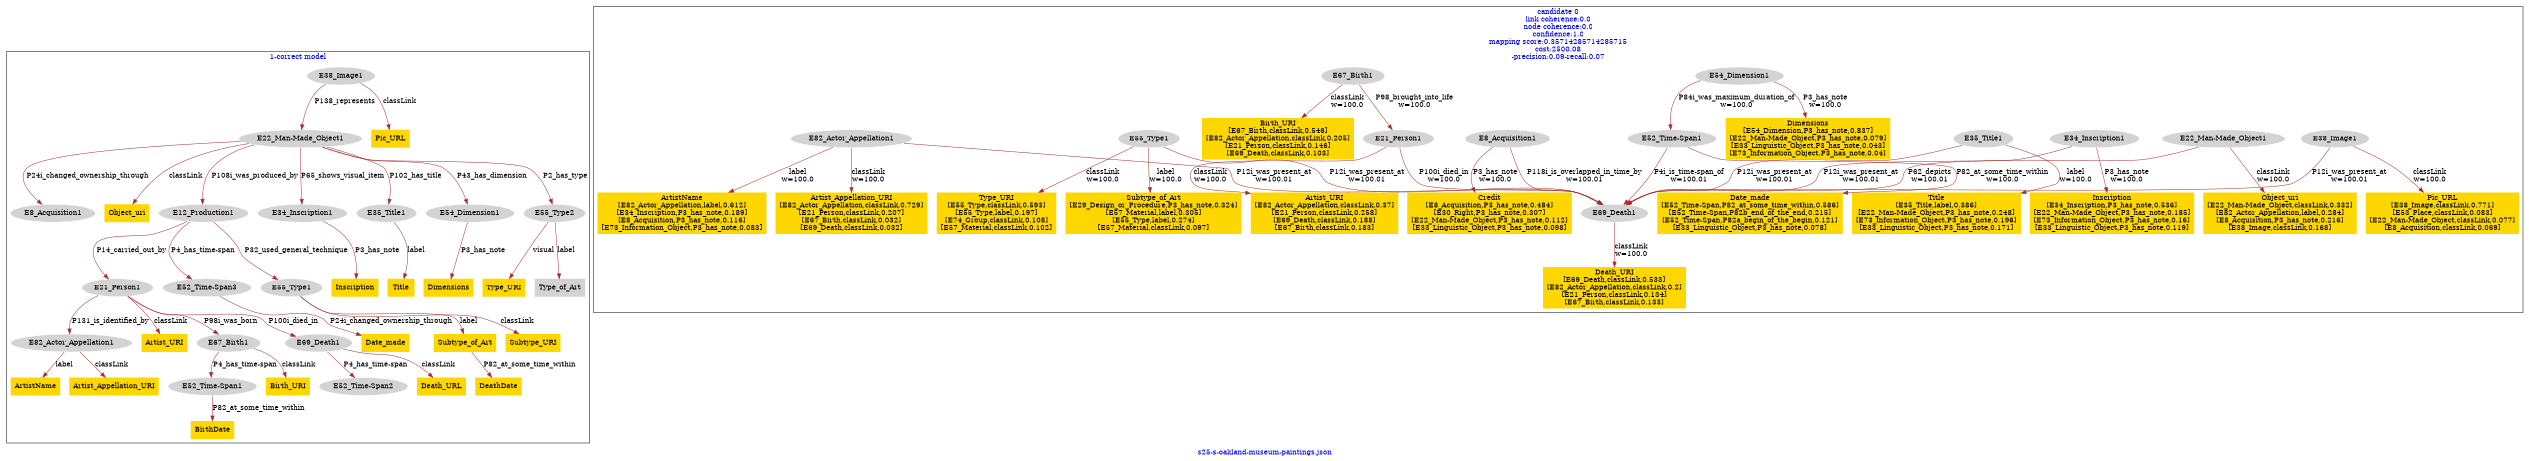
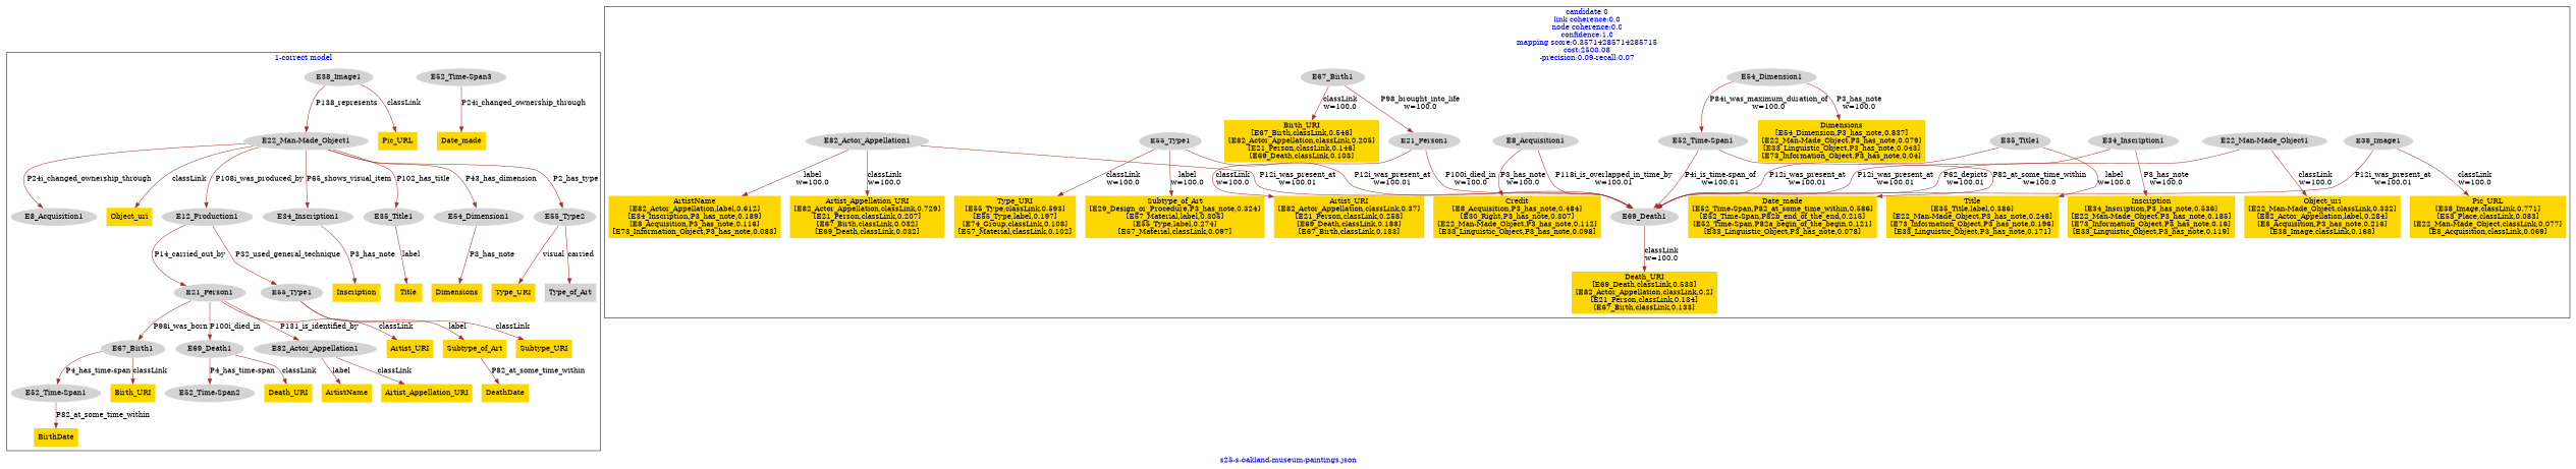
  digraph {
    fontcolor=blue
    label="s25-s-oakland-museum-paintings.json"
    remincross=true
    node [fillcolor=gold style=filled shape=plaintext]
    edge [color=brown fontcolor=black]
    n1 [color=white fillcolor=lightgray label=E12_Production1 shape=""]
    n2 [color=white fillcolor=lightgray label=E21_Person1 shape=""]
    n3 [color=white fillcolor=lightgray label="E52_Time-Span3" shape=""]
    n4 [color=white fillcolor=lightgray label=E55_Type1 shape=""]
    n5 [color=white fillcolor=lightgray label=E67_Birth1 shape=""]
    n6 [color=white fillcolor=lightgray label=E69_Death1 shape=""]
    n7 [color=white fillcolor=lightgray label=E82_Actor_Appellation1 shape=""]
    n8 [color=white fillcolor=lightgray label="E22_Man-Made_Object1" shape=""]
    n9 [color=white fillcolor=lightgray label=E34_Inscription1 shape=""]
    n10 [color=white fillcolor=lightgray label=E35_Title1 shape=""]
    n11 [color=white fillcolor=lightgray label=E54_Dimension1 shape=""]
    n12 [color=white fillcolor=lightgray label=E55_Type2 shape=""]
    n13 [color=white fillcolor=lightgray label=E8_Acquisition1 shape=""]
    n14 [color=white fillcolor=lightgray label=E38_Image1 shape=""]
    n15 [color=white fillcolor=lightgray label="E52_Time-Span1" shape=""]
    n16 [color=white fillcolor=lightgray label="E52_Time-Span2" shape=""]
    n17 [label=Dimensions]
    n18 [label=ArtistName]
    n19 [label=Pic_URL]
    n20 [label=Type_URI]
    n21 [label=Object_uri]
    n22 [label=Birth_URI]
    n23 [label=Inscription]
    n24 [label=Subtype_of_Art]
    n25 [label=Title]
    n26 [label=Artist_URI]
    n27 [label=Date_made]
    n28 [label=Subtype_URI]
    n29 [label=DeathDate]
    n30 [fillcolor=lightgray label=Type_of_Art]
    n31 [label=Artist_Appellation_URI]
-   n32 [label=Death_URL]
+   n32 [label=Death_URI]
    n33 [label=BirthDate]
    n34 [color=white fillcolor=lightgray label=E21_Person1 shape=""]
    n35 [label="Artist_URI\n[E82_Actor_Appellation,classLink,0.37]\n[E21_Person,classLink,0.258]\n[E69_Death,classLink,0.188]\n[E67_Birth,classLink,0.183]"]
    n36 [color=white fillcolor=lightgray label="E22_Man-Made_Object1" shape=""]
    n37 [label="Object_uri\n[E22_Man-Made_Object,classLink,0.332]\n[E82_Actor_Appellation,label,0.284]\n[E8_Acquisition,P3_has_note,0.216]\n[E38_Image,classLink,0.168]"]
    n38 [color=white fillcolor=lightgray label=E34_Inscription1 shape=""]
    n39 [label="Inscription\n[E34_Inscription,P3_has_note,0.536]\n[E22_Man-Made_Object,P3_has_note,0.185]\n[E73_Information_Object,P3_has_note,0.16]\n[E33_Linguistic_Object,P3_has_note,0.119]"]
    n40 [color=white fillcolor=lightgray label=E35_Title1 shape=""]
    n41 [label="Title\n[E35_Title,label,0.386]\n[E22_Man-Made_Object,P3_has_note,0.248]\n[E73_Information_Object,P3_has_note,0.196]\n[E33_Linguistic_Object,P3_has_note,0.171]"]
    n42 [color=white fillcolor=lightgray label=E38_Image1 shape=""]
    n43 [label="Pic_URL\n[E38_Image,classLink,0.771]\n[E53_Place,classLink,0.083]\n[E22_Man-Made_Object,classLink,0.077]\n[E8_Acquisition,classLink,0.069]"]
    n44 [color=white fillcolor=lightgray label="E52_Time-Span1" shape=""]
    n45 [label="Date_made\n[E52_Time-Span,P82_at_some_time_within,0.586]\n[E52_Time-Span,P82b_end_of_the_end,0.215]\n[E52_Time-Span,P82a_begin_of_the_begin,0.121]\n[E33_Linguistic_Object,P3_has_note,0.078]"]
    n46 [color=white fillcolor=lightgray label=E54_Dimension1 shape=""]
    n47 [label="Dimensions\n[E54_Dimension,P3_has_note,0.837]\n[E22_Man-Made_Object,P3_has_note,0.079]\n[E33_Linguistic_Object,P3_has_note,0.043]\n[E73_Information_Object,P3_has_note,0.04]"]
    n48 [color=white fillcolor=lightgray label=E55_Type1 shape=""]
    n49 [label="Type_URI\n[E55_Type,classLink,0.593]\n[E55_Type,label,0.197]\n[E74_Group,classLink,0.108]\n[E57_Material,classLink,0.102]"]
    n50 [label="Subtype_of_Art\n[E29_Design_or_Procedure,P3_has_note,0.324]\n[E57_Material,label,0.305]\n[E55_Type,label,0.274]\n[E57_Material,classLink,0.097]"]
    n51 [color=white fillcolor=lightgray label=E67_Birth1 shape=""]
    n52 [label="Birth_URI\n[E67_Birth,classLink,0.546]\n[E82_Actor_Appellation,classLink,0.205]\n[E21_Person,classLink,0.146]\n[E69_Death,classLink,0.103]"]
    n53 [color=white fillcolor=lightgray label=E69_Death1 shape=""]
    n54 [label="Death_URI\n[E69_Death,classLink,0.533]\n[E82_Actor_Appellation,classLink,0.2]\n[E21_Person,classLink,0.134]\n[E67_Birth,classLink,0.133]"]
    n55 [color=white fillcolor=lightgray label=E82_Actor_Appellation1 shape=""]
    n56 [label="Artist_Appellation_URI\n[E82_Actor_Appellation,classLink,0.729]\n[E21_Person,classLink,0.207]\n[E67_Birth,classLink,0.032]\n[E69_Death,classLink,0.032]"]
    n57 [label="ArtistName\n[E82_Actor_Appellation,label,0.612]\n[E34_Inscription,P3_has_note,0.189]\n[E8_Acquisition,P3_has_note,0.116]\n[E73_Information_Object,P3_has_note,0.083]"]
    n58 [color=white fillcolor=lightgray label=E8_Acquisition1 shape=""]
    n59 [label="Credit\n[E8_Acquisition,P3_has_note,0.484]\n[E30_Right,P3_has_note,0.307]\n[E22_Man-Made_Object,P3_has_note,0.112]\n[E33_Linguistic_Object,P3_has_note,0.098]"]
    subgraph cluster_1 {
      label="1-correct model"
      n1
      n2
      n3
      n4
      n5
      n6
      n7
      n8
      n9
      n10
      n11
      n12
      n13
      n14
      n15
      n16
      n17
      n18
      n19
      n20
      n21
      n22
      n23
      n24
      n25
      n26
      n27
      n28
      n29
      n30
      n31
      n32
      n33
    }
    subgraph cluster_2 {
      label="candidate 0\nlink coherence:0.0\nnode coherence:0.0\nconfidence:1.0\nmapping score:0.35714285714285715\ncost:2500.08\n-precision:0.09-recall:0.07"
      n34
      n35
      n36
      n37
      n38
      n39
      n40
      n41
      n42
      n43
      n44
      n45
      n46
      n47
      n48
      n49
      n50
      n51
      n52
      n53
      n54
      n55
      n56
      n57
      n58
      n59
    }
    n1 -> n2 [label=P14_carried_out_by]
-   n1 -> n3 [label="P4_has_time-span"]
    n1 -> n4 [label=P32_used_general_technique]
    n2 -> n5 [label=P98i_was_born]
    n2 -> n6 [label=P100i_died_in]
    n2 -> n7 [label=P131_is_identified_by]
    n2 -> n26 [label=classLink]
    n3 -> n27 [label=P24i_changed_ownership_through]
    n4 -> n24 [label=label]
    n4 -> n28 [label=classLink]
    n5 -> n15 [label="P4_has_time-span"]
    n5 -> n22 [label=classLink]
    n6 -> n16 [label="P4_has_time-span"]
    n6 -> n32 [label=classLink]
    n7 -> n18 [label=label]
    n7 -> n31 [label=classLink]
    n8 -> n1 [label=P108i_was_produced_by]
    n8 -> n9 [label=P65_shows_visual_item]
    n8 -> n10 [label=P102_has_title]
    n8 -> n11 [label=P43_has_dimension]
    n8 -> n12 [label=P2_has_type]
    n8 -> n13 [label=P24i_changed_ownership_through]
    n8 -> n21 [label=classLink]
    n9 -> n23 [label=P3_has_note]
    n10 -> n25 [label=label]
    n11 -> n17 [label=P3_has_note]
    n12 -> n20 [label=visual]
-   n12 -> n30 [label=label]
+   n12 -> n30 [label=carried]
    n14 -> n8 [label=P138_represents]
    n14 -> n19 [label=classLink]
    n15 -> n33 [label=P82_at_some_time_within]
    n24 -> n29 [label=P82_at_some_time_within]
    n34 -> n35 [label="classLink\nw=100.0"]
    n34 -> n53 [label="P100i_died_in\nw=100.0"]
    n36 -> n37 [label="classLink\nw=100.0"]
    n36 -> n53 [label="P62_depicts\nw=100.01"]
    n38 -> n39 [label="P3_has_note\nw=100.0"]
    n38 -> n53 [label="P12i_was_present_at\nw=100.01"]
    n40 -> n41 [label="label\nw=100.0"]
    n40 -> n53 [label="P12i_was_present_at\nw=100.01"]
    n42 -> n43 [label="classLink\nw=100.0"]
    n42 -> n53 [label="P12i_was_present_at\nw=100.01"]
    n44 -> n45 [label="P82_at_some_time_within\nw=100.0"]
    n44 -> n53 [label="P4i_is_time-span_of\nw=100.01"]
    n46 -> n44 [label="P84i_was_maximum_duration_of\nw=100.0"]
    n46 -> n47 [label="P3_has_note\nw=100.0"]
    n48 -> n49 [label="classLink\nw=100.0"]
    n48 -> n50 [label="label\nw=100.0"]
    n48 -> n53 [label="P12i_was_present_at\nw=100.01"]
    n51 -> n34 [label="P98_brought_into_life\nw=100.0"]
    n51 -> n52 [label="classLink\nw=100.0"]
    n53 -> n54 [label="classLink\nw=100.0"]
    n55 -> n53 [label="P12i_was_present_at\nw=100.01"]
    n55 -> n56 [label="classLink\nw=100.0"]
    n55 -> n57 [label="label\nw=100.0"]
    n58 -> n53 [label="P118i_is_overlapped_in_time_by\nw=100.01"]
    n58 -> n59 [label="P3_has_note\nw=100.0"]
  }
